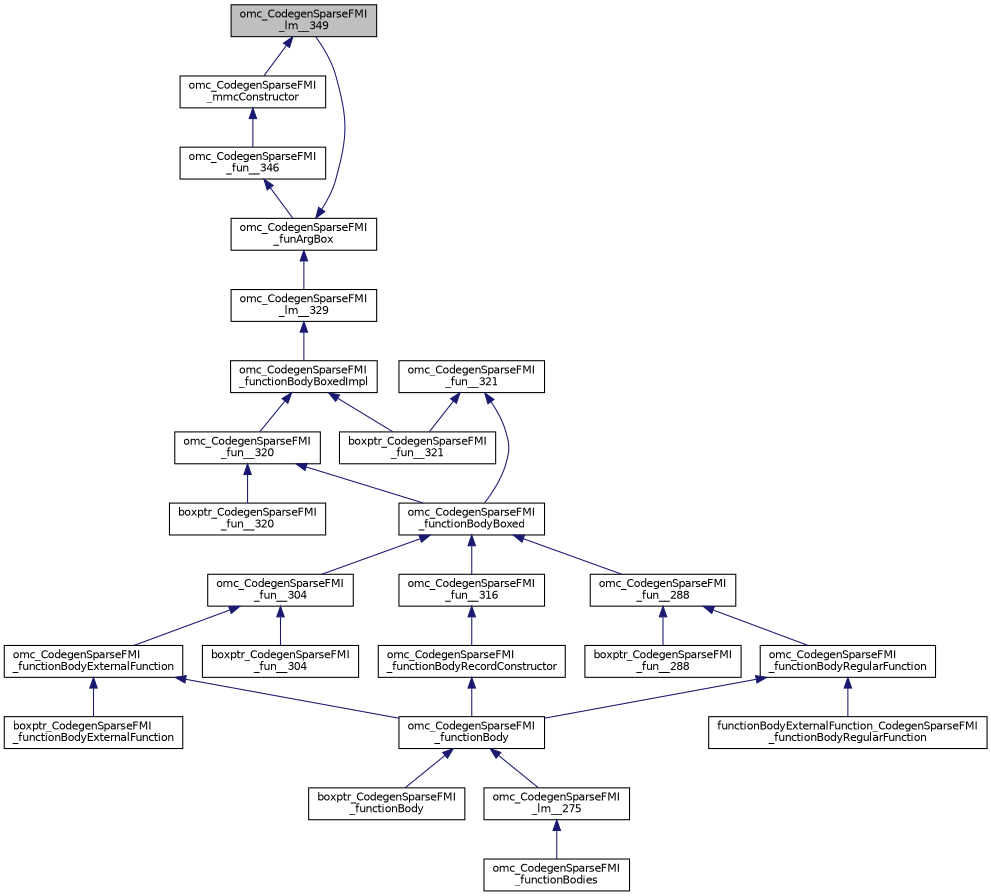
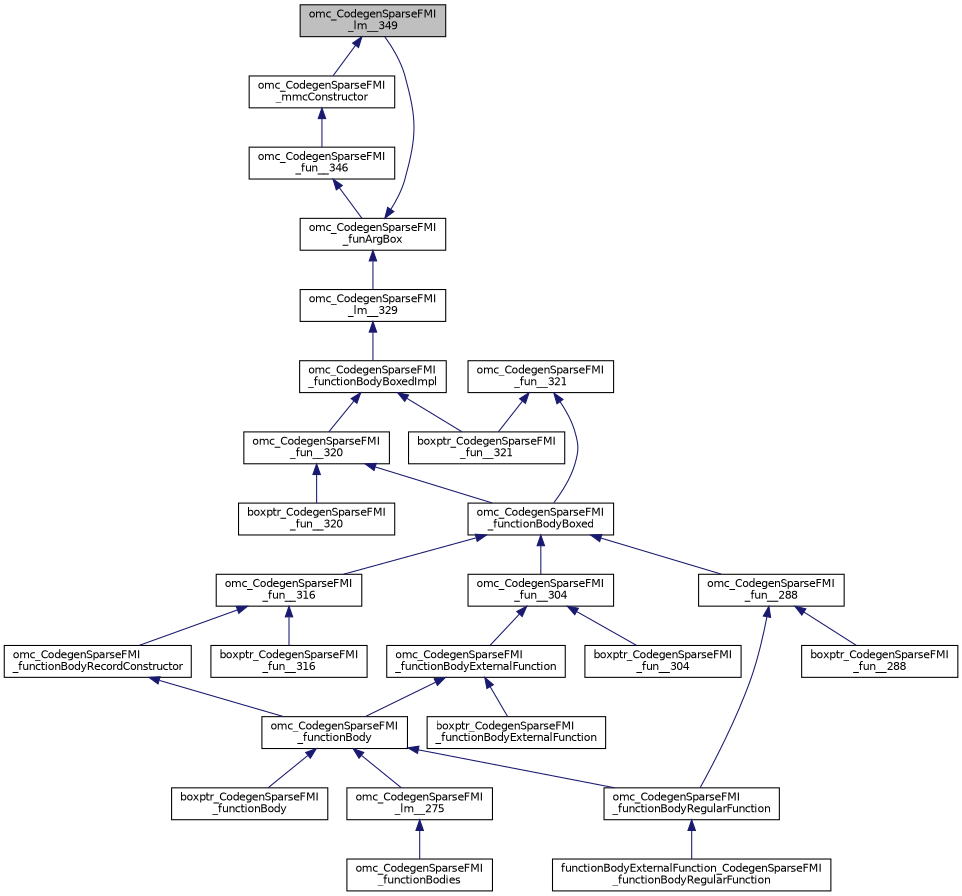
  digraph {
    rankdir=TB
    node [color=black fillcolor=white fontname=Helvetica fontsize=10 shape=record style=filled]
    edge [color=midnightblue dir=back fontname=Helvetica fontsize=10 labelfontname=Helvetica labelfontsize=10 style=solid]
    n1 [fillcolor=grey75 fontcolor=black height=0.2 label="omc_CodegenSparseFMI\l_lm__349" width=0.4]
    n2 [height=0.2 label="omc_CodegenSparseFMI\l_mmcConstructor" width=0.4]
    n3 [height=0.2 label="omc_CodegenSparseFMI\l_fun__346" width=0.4]
    n4 [height=0.2 label="omc_CodegenSparseFMI\l_funArgBox" width=0.4]
    n5 [height=0.2 label="omc_CodegenSparseFMI\l_lm__329" width=0.4]
    n6 [height=0.2 label="omc_CodegenSparseFMI\l_functionBodyBoxedImpl" width=0.4]
    n7 [height=0.2 label="omc_CodegenSparseFMI\l_fun__320" width=0.4]
    n8 [height=0.2 label="boxptr_CodegenSparseFMI\l_fun__321" width=0.4]
    n9 [height=0.2 label="omc_CodegenSparseFMI\l_fun__321" width=0.4]
    n10 [height=0.2 label="omc_CodegenSparseFMI\l_functionBodyBoxed" width=0.4]
    n11 [height=0.2 label="boxptr_CodegenSparseFMI\l_fun__320" width=0.4]
    n12 [height=0.2 label="omc_CodegenSparseFMI\l_fun__316" width=0.4]
    n13 [height=0.2 label="omc_CodegenSparseFMI\l_fun__304" width=0.4]
    n14 [height=0.2 label="omc_CodegenSparseFMI\l_fun__288" width=0.4]
    n15 [height=0.2 label="omc_CodegenSparseFMI\l_functionBodyRecordConstructor" width=0.4]
+   n16 [height=0.2 label="boxptr_CodegenSparseFMI\l_fun__316" width=0.4]
    n17 [height=0.2 label="omc_CodegenSparseFMI\l_functionBodyExternalFunction" width=0.4]
    n18 [height=0.2 label="boxptr_CodegenSparseFMI\l_fun__304" width=0.4]
    n19 [height=0.2 label="omc_CodegenSparseFMI\l_functionBodyRegularFunction" width=0.4]
    n20 [height=0.2 label="boxptr_CodegenSparseFMI\l_fun__288" width=0.4]
    n21 [height=0.2 label="omc_CodegenSparseFMI\l_functionBody" width=0.4]
    n22 [height=0.2 label="boxptr_CodegenSparseFMI\l_functionBody" width=0.4]
    n23 [height=0.2 label="omc_CodegenSparseFMI\l_lm__275" width=0.4]
    n24 [height=0.2 label="omc_CodegenSparseFMI\l_functionBodies" width=0.4]
    n25 [height=0.2 label="boxptr_CodegenSparseFMI\l_functionBodyExternalFunction" width=0.4]
    n26 [height=0.2 label="functionBodyExternalFunction_CodegenSparseFMI\l_functionBodyRegularFunction" width=0.4]
    n1 -> n2
    n2 -> n3
    n3 -> n4
    n4 -> n1
    n4 -> n5
    n5 -> n6
    n6 -> n7
    n6 -> n8
    n7 -> n10
    n7 -> n11
    n9 -> n8
    n9 -> n10
    n10 -> n12
    n10 -> n13
    n10 -> n14
    n12 -> n15
+   n12 -> n16
    n13 -> n17
    n13 -> n18
    n14 -> n19
    n14 -> n20
    n15 -> n21
    n17 -> n21
    n17 -> n25
-   n19 -> n21
+   n21 -> n19
    n19 -> n26
    n21 -> n22
    n21 -> n23
    n23 -> n24
  }
